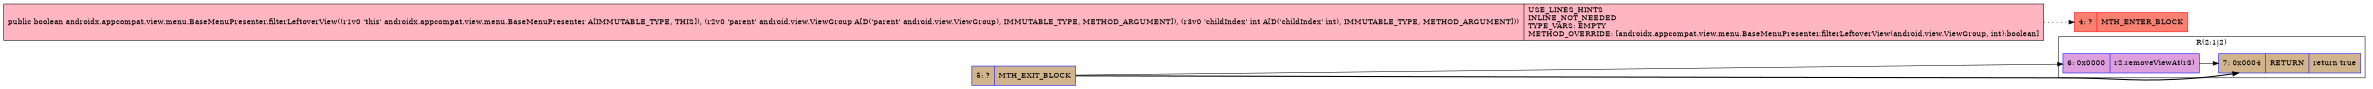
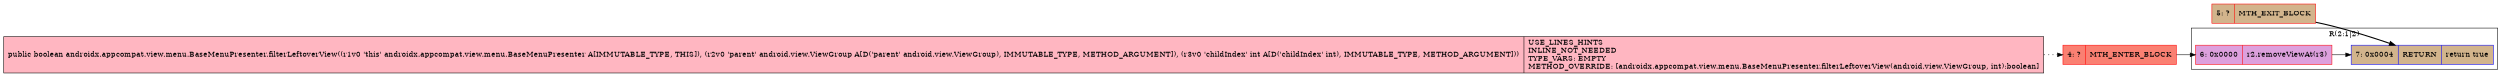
  digraph {
    rankdir=LR
    node [color=blue fillcolor=tan shape=record style=filled]
    edge [style=solid]
-   n1 [fillcolor=plum label="{6\:\ 0x0000|r2.removeViewAt(r3)\l}"]
+   n1 [color=red fillcolor=plum label="{6\:\ 0x0000|r2.removeViewAt(r3)\l}"]
    n2 [label="{7\:\ 0x0004|RETURN\l|return true\l}"]
-   n3 [label="{5\:\ ?|MTH_EXIT_BLOCK\l}"]
+   n3 [color=red label="{5\:\ ?|MTH_EXIT_BLOCK\l}"]
    n4 [color=red fillcolor=salmon label="{4\:\ ?|MTH_ENTER_BLOCK\l}"]
    n5 [fillcolor=lightpink label="{public boolean androidx.appcompat.view.menu.BaseMenuPresenter.filterLeftoverView((r1v0 'this' androidx.appcompat.view.menu.BaseMenuPresenter A[IMMUTABLE_TYPE, THIS]), (r2v0 'parent' android.view.ViewGroup A[D('parent' android.view.ViewGroup), IMMUTABLE_TYPE, METHOD_ARGUMENT]), (r3v0 'childIndex' int A[D('childIndex' int), IMMUTABLE_TYPE, METHOD_ARGUMENT]))  | USE_LINES_HINTS\lINLINE_NOT_NEEDED\lTYPE_VARS: EMPTY\lMETHOD_OVERRIDE: [androidx.appcompat.view.menu.BaseMenuPresenter.filterLeftoverView(android.view.ViewGroup, int):boolean]\l}" color=""]
    subgraph cluster_1 {
      label="R(2:1|2)"
      n1
      n2
    }
    n1 -> n2
    n3 -> n2 [style=bold]
-   n3 -> n1
+   n4 -> n1
    n5 -> n4 [style=dotted]
  }
